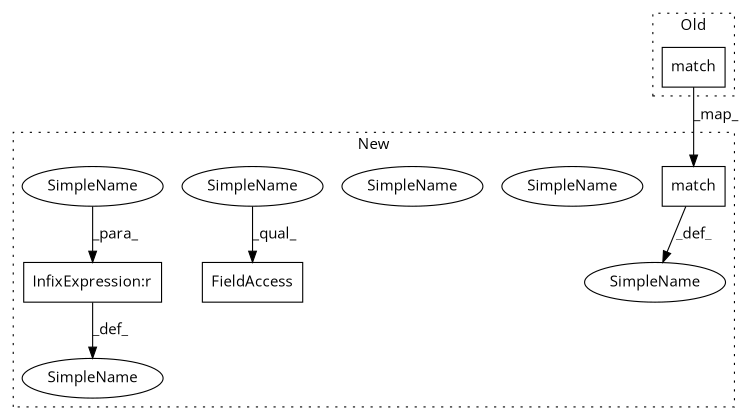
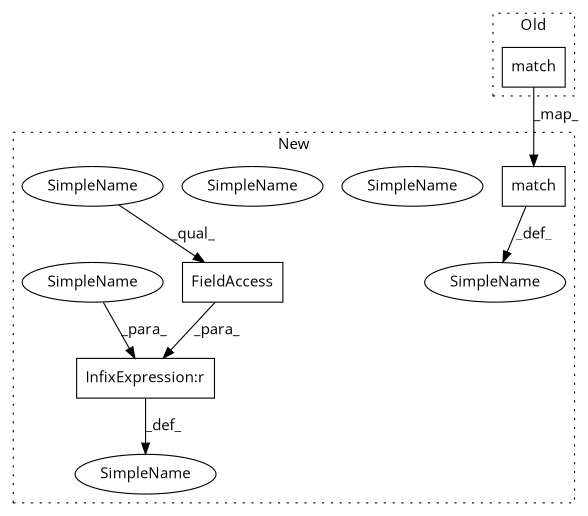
  digraph {
    fontname="Open Sans"
    node [a=42 fontname="Open Sans" l=4 s=1700 shape=ellipse]
    edge [fontname="Open Sans"]
    n1 [a=32 l="6,1" label=match s="1754,1765" shape=box]
    n2 [label=SimpleName l="" s=""]
    n3 [label=SimpleName l="" s=""]
    n4 [a=27 label="InfixExpression:r" s=1720 shape=box]
    n5 [label=SimpleName s=1724]
    n6 [a=22 l=20 label=FieldAccess shape=box]
    n7 [label=SimpleName]
    n8 [label=SimpleName]
    n9 [label=SimpleName s=1724]
    n10 [a=32 l="6,1" label=match s="1720,1731" shape=box]
    subgraph cluster_1 {
      label=New
      style=dotted
      n1
      n2
      n3
      n4
      n5
      n6
      n7
      n8
      n9
    }
    subgraph cluster_2 {
      label=Old
      style=dotted
      n10
    }
    n1 -> n2 [label=_def_]
    n4 -> n3 [label=_def_]
+   n6 -> n4 [label=_para_]
    n8 -> n6 [label=_qual_]
    n9 -> n4 [label=_para_]
    n10 -> n1 [label=_map_]
  }
